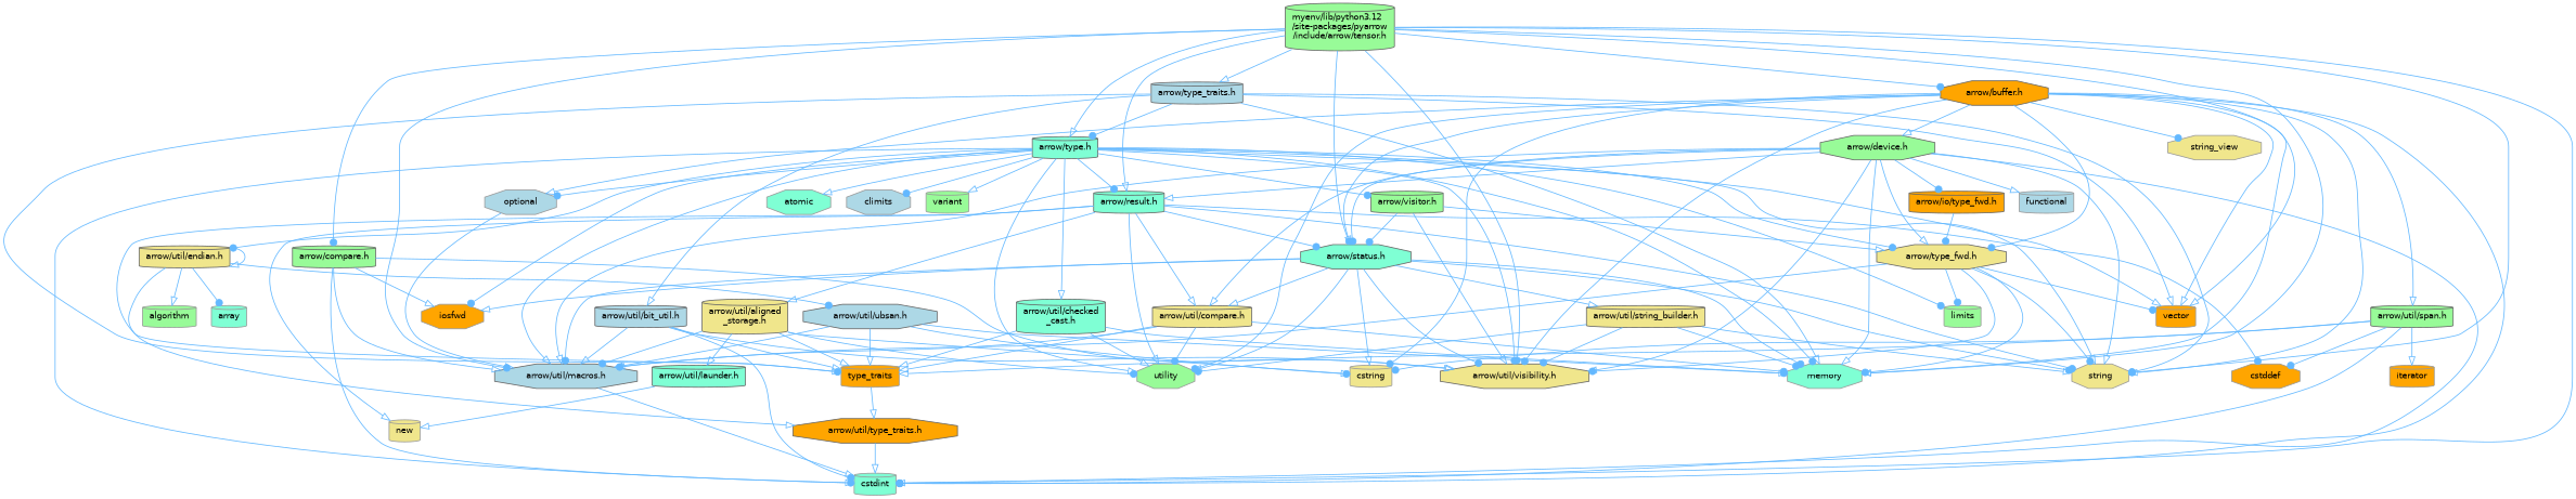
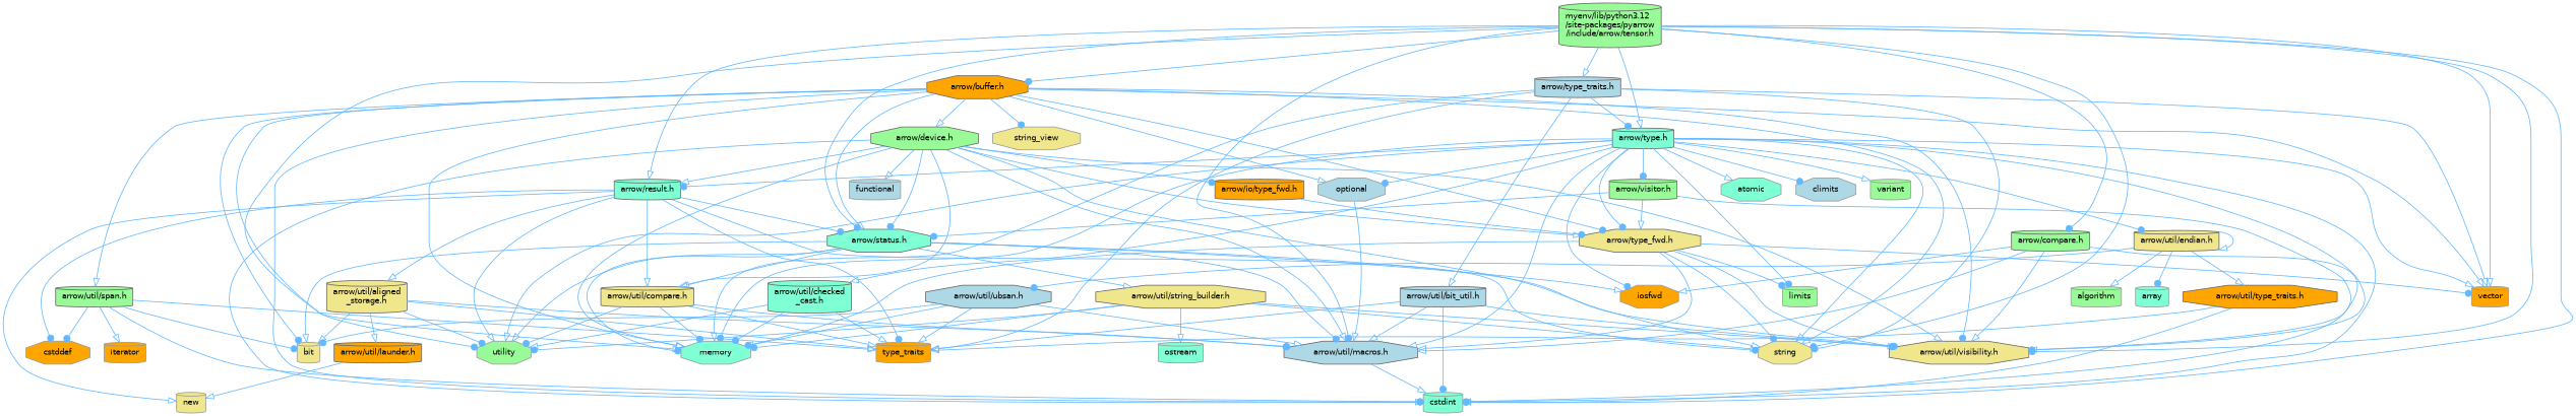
  digraph {
    node [color=grey40 fillcolor=khaki fontname=Helvetica fontsize=10 shape=cylinder style=filled]
    edge [arrowhead=onormal color=steelblue1 fontname=Helvetica fontsize=10 labelfontname=Helvetica labelfontsize=10 style=solid]
    n1 [color=gray40 fillcolor=palegreen fontcolor=black height=0.2 label="myenv/lib/python3.12\l/site-packages/pyarrow\l/include/arrow/tensor.h" width=0.4]
    n2 [color=grey60 fillcolor=aquamarine height=0.2 label=cstdint width=0.4]
    n3 [color=grey60 fillcolor=aquamarine height=0.2 label=memory shape=octagon width=0.4]
    n4 [color=grey60 height=0.2 label=string shape=octagon width=0.4]
    n5 [color=grey60 fillcolor=orange height=0.2 label=vector width=0.4]
    n6 [fillcolor=orange height=0.2 label="arrow/buffer.h" shape=octagon width=0.4]
    n7 [fillcolor=lightblue height=0.2 label="arrow/util/macros.h" shape=octagon width=0.4]
    n8 [height=0.2 label="arrow/util/visibility.h" shape=octagon width=0.4]
    n9 [fillcolor=aquamarine height=0.2 label="arrow/result.h" width=0.4]
    n10 [fillcolor=aquamarine height=0.2 label="arrow/status.h" shape=octagon width=0.4]
    n11 [fillcolor=palegreen height=0.2 label="arrow/compare.h" width=0.4]
    n12 [fillcolor=aquamarine height=0.2 label="arrow/type.h" width=0.4]
    n13 [fillcolor=lightblue height=0.2 label="arrow/type_traits.h" width=0.4]
-   n14 [color=grey60 height=0.2 label=cstring width=0.4]
+   n14 [color=grey60 height=0.2 label=bit width=0.4]
    n15 [color=grey60 fillcolor=lightblue height=0.2 label=optional shape=octagon width=0.4]
    n16 [color=grey60 height=0.2 label=string_view shape=octagon width=0.4]
    n17 [color=grey60 fillcolor=palegreen height=0.2 label=utility shape=octagon width=0.4]
    n18 [fillcolor=palegreen height=0.2 label="arrow/device.h" shape=octagon width=0.4]
    n19 [height=0.2 label="arrow/type_fwd.h" shape=octagon width=0.4]
    n20 [fillcolor=palegreen height=0.2 label="arrow/util/span.h" width=0.4]
    n21 [height=0.2 label="arrow/util/compare.h" width=0.4]
    n22 [color=grey60 fillcolor=orange height=0.2 label=cstddef shape=octagon width=0.4]
    n23 [color=grey60 height=0.2 label=new width=0.4]
    n24 [color=grey60 fillcolor=orange height=0.2 label=type_traits width=0.4]
    n25 [height=0.2 label="arrow/util/aligned\l_storage.h" width=0.4]
    n26 [color=grey60 fillcolor=orange height=0.2 label=iosfwd shape=octagon width=0.4]
-   n27 [height=0.2 label="arrow/util/string_builder.h" width=0.4]
+   n27 [height=0.2 label="arrow/util/string_builder.h" shape=octagon width=0.4]
    n28 [color=grey60 fillcolor=palegreen height=0.2 label=limits width=0.4]
    n29 [color=grey60 fillcolor=aquamarine height=0.2 label=atomic shape=octagon width=0.4]
    n30 [color=grey60 fillcolor=lightblue height=0.2 label=climits shape=octagon width=0.4]
    n31 [color=grey60 fillcolor=palegreen height=0.2 label=variant width=0.4]
    n32 [fillcolor=aquamarine height=0.2 label="arrow/util/checked\l_cast.h" width=0.4]
    n33 [height=0.2 label="arrow/util/endian.h" width=0.4]
    n34 [fillcolor=palegreen height=0.2 label="arrow/visitor.h" width=0.4]
    n35 [fillcolor=lightblue height=0.2 label="arrow/util/bit_util.h" width=0.4]
    n36 [color=grey60 fillcolor=lightblue height=0.2 label=functional width=0.4]
    n37 [fillcolor=orange height=0.2 label="arrow/io/type_fwd.h" width=0.4]
    n38 [color=grey60 fillcolor=orange height=0.2 label=iterator width=0.4]
-   n39 [fillcolor=aquamarine height=0.2 label="arrow/util/launder.h" width=0.4]
+   n39 [fillcolor=orange height=0.2 label="arrow/util/launder.h" width=0.4]
+   n40 [color=grey60 fillcolor=aquamarine height=0.2 label=ostream width=0.4]
    n41 [color=grey60 fillcolor=palegreen height=0.2 label=algorithm width=0.4]
    n42 [color=grey60 fillcolor=aquamarine height=0.2 label=array width=0.4]
    n43 [fillcolor=orange height=0.2 label="arrow/util/type_traits.h" shape=octagon width=0.4]
    n44 [fillcolor=lightblue height=0.2 label="arrow/util/ubsan.h" shape=octagon width=0.4]
    n1 -> n2 [arrowhead=dot]
    n1 -> n3
    n1 -> n4 [arrowhead=dot]
    n1 -> n5
    n1 -> n6 [arrowhead=dot]
    n1 -> n7 [arrowhead=dot]
    n1 -> n8 [arrowhead=dot]
    n1 -> n9
    n1 -> n10 [arrowhead=dot]
    n1 -> n11 [arrowhead=dot]
    n1 -> n12
    n1 -> n13
    n6 -> n2 [arrowhead=dot]
    n6 -> n3
    n6 -> n4
    n6 -> n5
    n6 -> n8 [arrowhead=dot]
    n6 -> n10
    n6 -> n14 [arrowhead=dot]
    n6 -> n15
    n6 -> n16 [arrowhead=dot]
    n6 -> n17 [arrowhead=dot]
    n6 -> n18
    n6 -> n19 [arrowhead=dot]
    n6 -> n20
    n7 -> n2
    n9 -> n4 [arrowhead=dot]
    n9 -> n10 [arrowhead=dot]
    n9 -> n17
    n9 -> n21
    n9 -> n22 [arrowhead=dot]
    n9 -> n23
    n9 -> n24 [arrowhead=dot]
    n9 -> n25
    n10 -> n3 [arrowhead=dot]
-   n10 -> n4 [arrowhead=dot]
    n10 -> n7 [arrowhead=dot]
    n10 -> n8 [arrowhead=dot]
    n10 -> n14
    n10 -> n17
    n10 -> n21
    n10 -> n26
    n10 -> n27
    n11 -> n2
    n11 -> n7
    n11 -> n8
    n11 -> n26
    n12 -> n2 [arrowhead=dot]
    n12 -> n3 [arrowhead=dot]
    n12 -> n4
    n12 -> n5
    n12 -> n7
    n12 -> n8 [arrowhead=dot]
    n12 -> n9 [arrowhead=dot]
    n12 -> n15 [arrowhead=dot]
    n12 -> n17
    n12 -> n19 [arrowhead=dot]
    n12 -> n26 [arrowhead=dot]
    n12 -> n28 [arrowhead=dot]
    n12 -> n29
    n12 -> n30 [arrowhead=dot]
    n12 -> n31
    n12 -> n32
    n12 -> n33 [arrowhead=dot]
    n12 -> n34 [arrowhead=dot]
    n13 -> n3
    n13 -> n4 [arrowhead=dot]
    n13 -> n5
    n13 -> n12 [arrowhead=dot]
    n13 -> n24
    n13 -> n35
    n15 -> n7
    n18 -> n2
    n18 -> n3
    n18 -> n4
    n18 -> n7
    n18 -> n8
    n18 -> n9
    n18 -> n10 [arrowhead=dot]
    n18 -> n19
    n18 -> n21
    n18 -> n36
    n18 -> n37 [arrowhead=dot]
    n19 -> n3 [arrowhead=dot]
    n19 -> n4 [arrowhead=dot]
    n19 -> n5 [arrowhead=dot]
    n19 -> n7
    n19 -> n8 [arrowhead=dot]
    n19 -> n28 [arrowhead=dot]
    n20 -> n2 [arrowhead=dot]
    n20 -> n14 [arrowhead=dot]
    n20 -> n22 [arrowhead=dot]
    n20 -> n24
    n20 -> n38
    n21 -> n3 [arrowhead=dot]
    n21 -> n7 [arrowhead=dot]
    n21 -> n17 [arrowhead=dot]
    n21 -> n24
    n25 -> n7 [arrowhead=dot]
    n25 -> n14
    n25 -> n17 [arrowhead=dot]
    n25 -> n24
    n25 -> n39
    n27 -> n3 [arrowhead=dot]
    n27 -> n4
    n27 -> n8 [arrowhead=dot]
    n27 -> n17 [arrowhead=dot]
+   n27 -> n40
    n32 -> n3 [arrowhead=dot]
    n32 -> n17
    n32 -> n24
    n33 -> n33
    n33 -> n41
    n33 -> n42 [arrowhead=dot]
    n33 -> n43
    n33 -> n44 [arrowhead=dot]
    n34 -> n8
    n34 -> n10 [arrowhead=dot]
    n34 -> n19
    n35 -> n2 [arrowhead=dot]
    n35 -> n7
    n35 -> n8
    n35 -> n24
    n37 -> n19 [arrowhead=dot]
    n39 -> n23
    n43 -> n2
-   n24 -> n43
+   n43 -> n24
    n44 -> n3
    n44 -> n7
    n44 -> n14 [arrowhead=dot]
    n44 -> n24
  }
